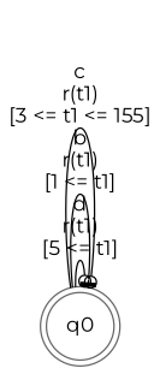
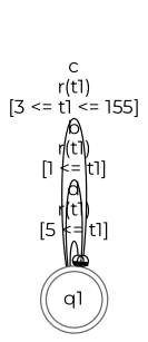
  digraph {
    rankdir=LR
    fontname=Montserrat
    edge [arrowhead=odot fontname=Montserrat]
-   n1 [label=q0 shape=doublecircle style=filled fillcolor=white color=gray40 fontname=Montserrat]
+   n1 [label=q1 shape=doublecircle style=filled fillcolor=white color=gray40 fontname=Montserrat]
    n1 -> n1 [label="d\nr(t1)\n[5 <= t1]"]
    n1 -> n1 [label="b\nr(t1)\n[1 <= t1]" arrowhead=tee]
    n1 -> n1 [label="c\nr(t1)\n[3 <= t1 <= 155]"]
  }
